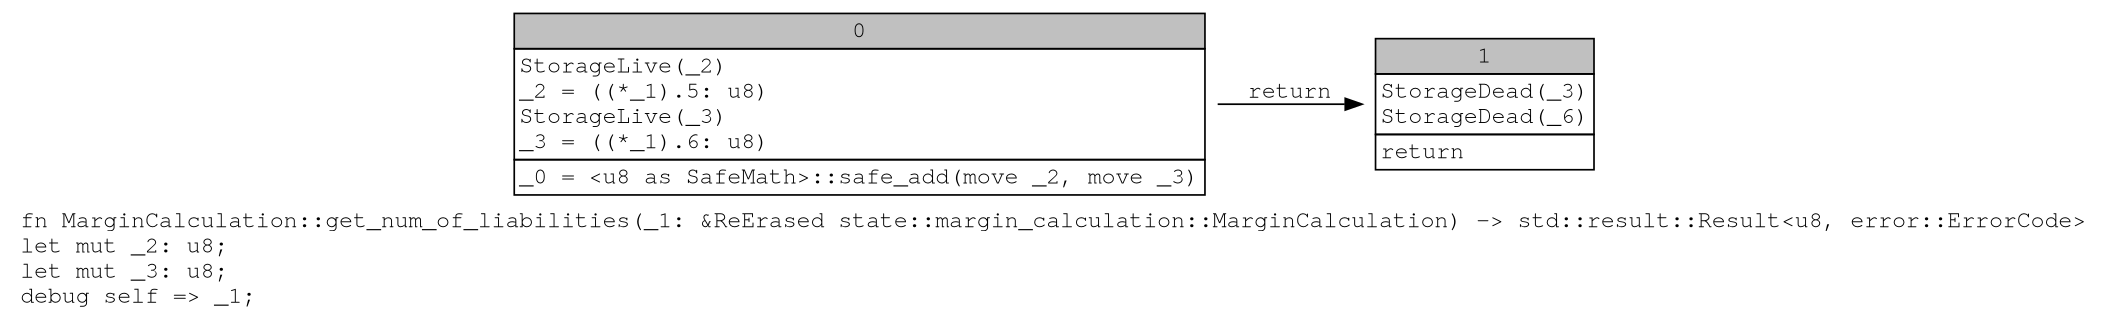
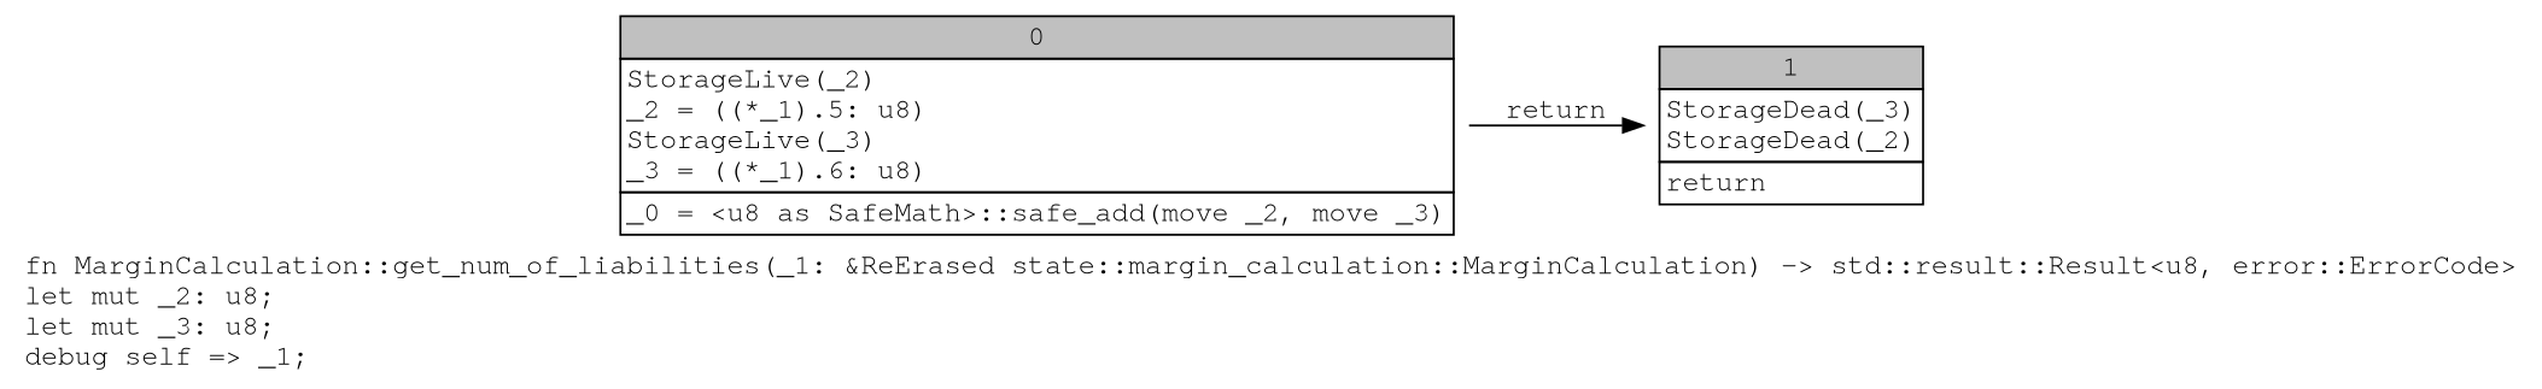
  digraph {
    fontname="Courier, monospace"
    label=<fn MarginCalculation::get_num_of_liabilities(_1: &amp;ReErased state::margin_calculation::MarginCalculation) -&gt; std::result::Result&lt;u8, error::ErrorCode&gt;<br align="left"/>let mut _2: u8;<br align="left"/>let mut _3: u8;<br align="left"/>debug self =&gt; _1;<br align="left"/>>
    rankdir=LR
    node [fontname="Courier, monospace" shape=none]
    n1 [label=<<table border="0" cellborder="1" cellspacing="0"><tr><td bgcolor="gray" align="center" colspan="1">0</td></tr><tr><td align="left" balign="left">StorageLive(_2)<br/>_2 = ((*_1).5: u8)<br/>StorageLive(_3)<br/>_3 = ((*_1).6: u8)<br/></td></tr><tr><td align="left">_0 = &lt;u8 as SafeMath&gt;::safe_add(move _2, move _3)</td></tr></table>>]
-   n2 [label=<<table border="0" cellborder="1" cellspacing="0"><tr><td bgcolor="gray" align="center" colspan="1">1</td></tr><tr><td align="left" balign="left">StorageDead(_3)<br/>StorageDead(_6)<br/></td></tr><tr><td align="left">return</td></tr></table>>]
+   n2 [label=<<table border="0" cellborder="1" cellspacing="0"><tr><td bgcolor="gray" align="center" colspan="1">1</td></tr><tr><td align="left" balign="left">StorageDead(_3)<br/>StorageDead(_2)<br/></td></tr><tr><td align="left">return</td></tr></table>>]
    n1 -> n2 [fontname="Courier, monospace" label=return]
  }
